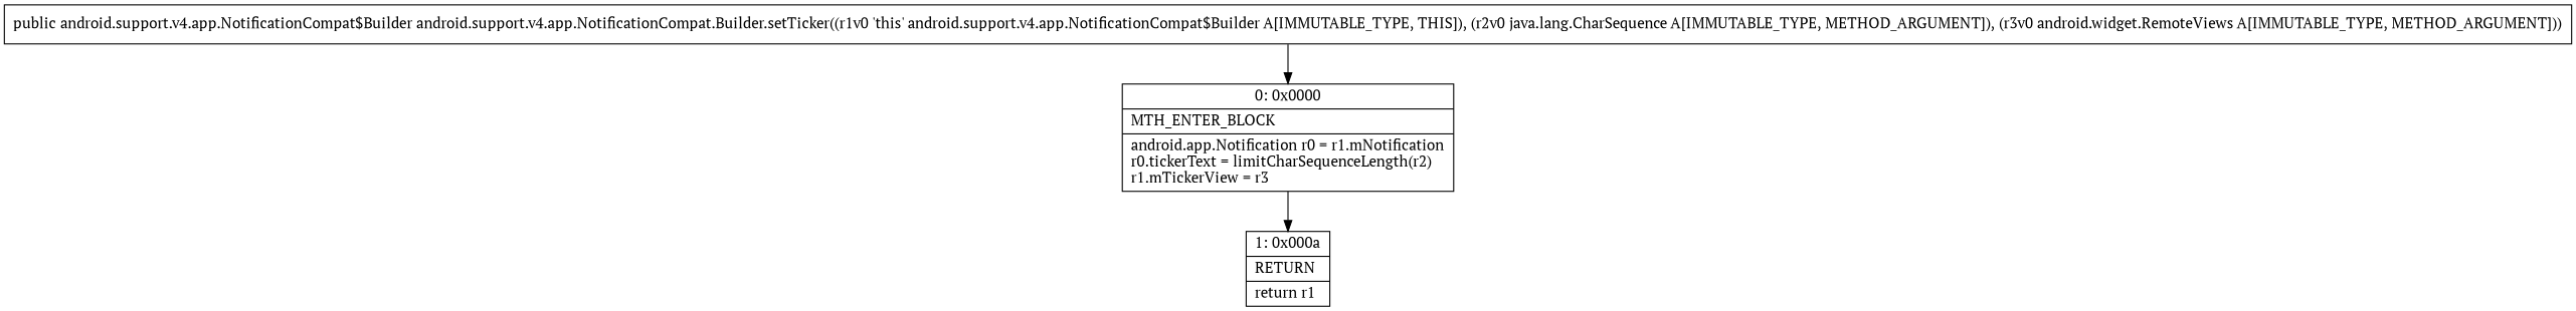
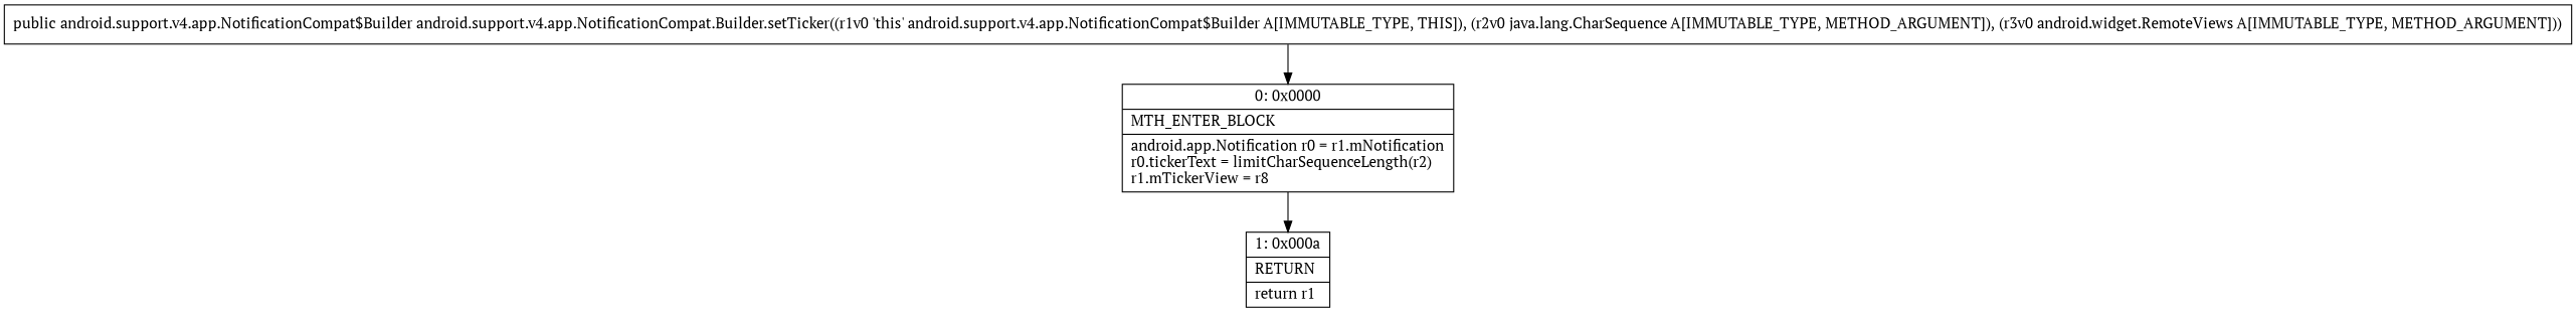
  digraph {
    fontname="PT Serif"
    node [shape=record fontname="PT Serif"]
    edge [fontname="PT Serif"]
-   n1 [label="{0\:\ 0x0000|MTH_ENTER_BLOCK\l|android.app.Notification r0 = r1.mNotification\lr0.tickerText = limitCharSequenceLength(r2)\lr1.mTickerView = r3\l}"]
+   n1 [label="{0\:\ 0x0000|MTH_ENTER_BLOCK\l|android.app.Notification r0 = r1.mNotification\lr0.tickerText = limitCharSequenceLength(r2)\lr1.mTickerView = r8\l}"]
    n2 [label="{1\:\ 0x000a|RETURN\l|return r1\l}"]
    n3 [label="{public android.support.v4.app.NotificationCompat$Builder android.support.v4.app.NotificationCompat.Builder.setTicker((r1v0 'this' android.support.v4.app.NotificationCompat$Builder A[IMMUTABLE_TYPE, THIS]), (r2v0 java.lang.CharSequence A[IMMUTABLE_TYPE, METHOD_ARGUMENT]), (r3v0 android.widget.RemoteViews A[IMMUTABLE_TYPE, METHOD_ARGUMENT])) }"]
    n1 -> n2
    n3 -> n1
  }
